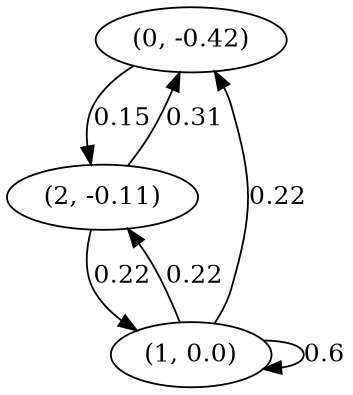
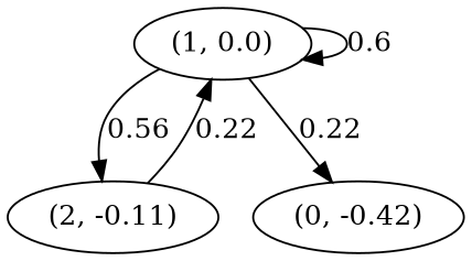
  digraph {
    n1 [label="(0, -0.42)"]
    n2 [label="(2, -0.11)"]
    n3 [label="(1, 0.0)"]
-   n1 -> n2 [label=0.15]
-   n2 -> n1 [label=0.31]
    n2 -> n3 [label=0.22]
    n3 -> n1 [label=0.22]
-   n3 -> n2 [label=0.22]
+   n3 -> n2 [label=0.56]
    n3 -> n3 [label=0.6]
  }
